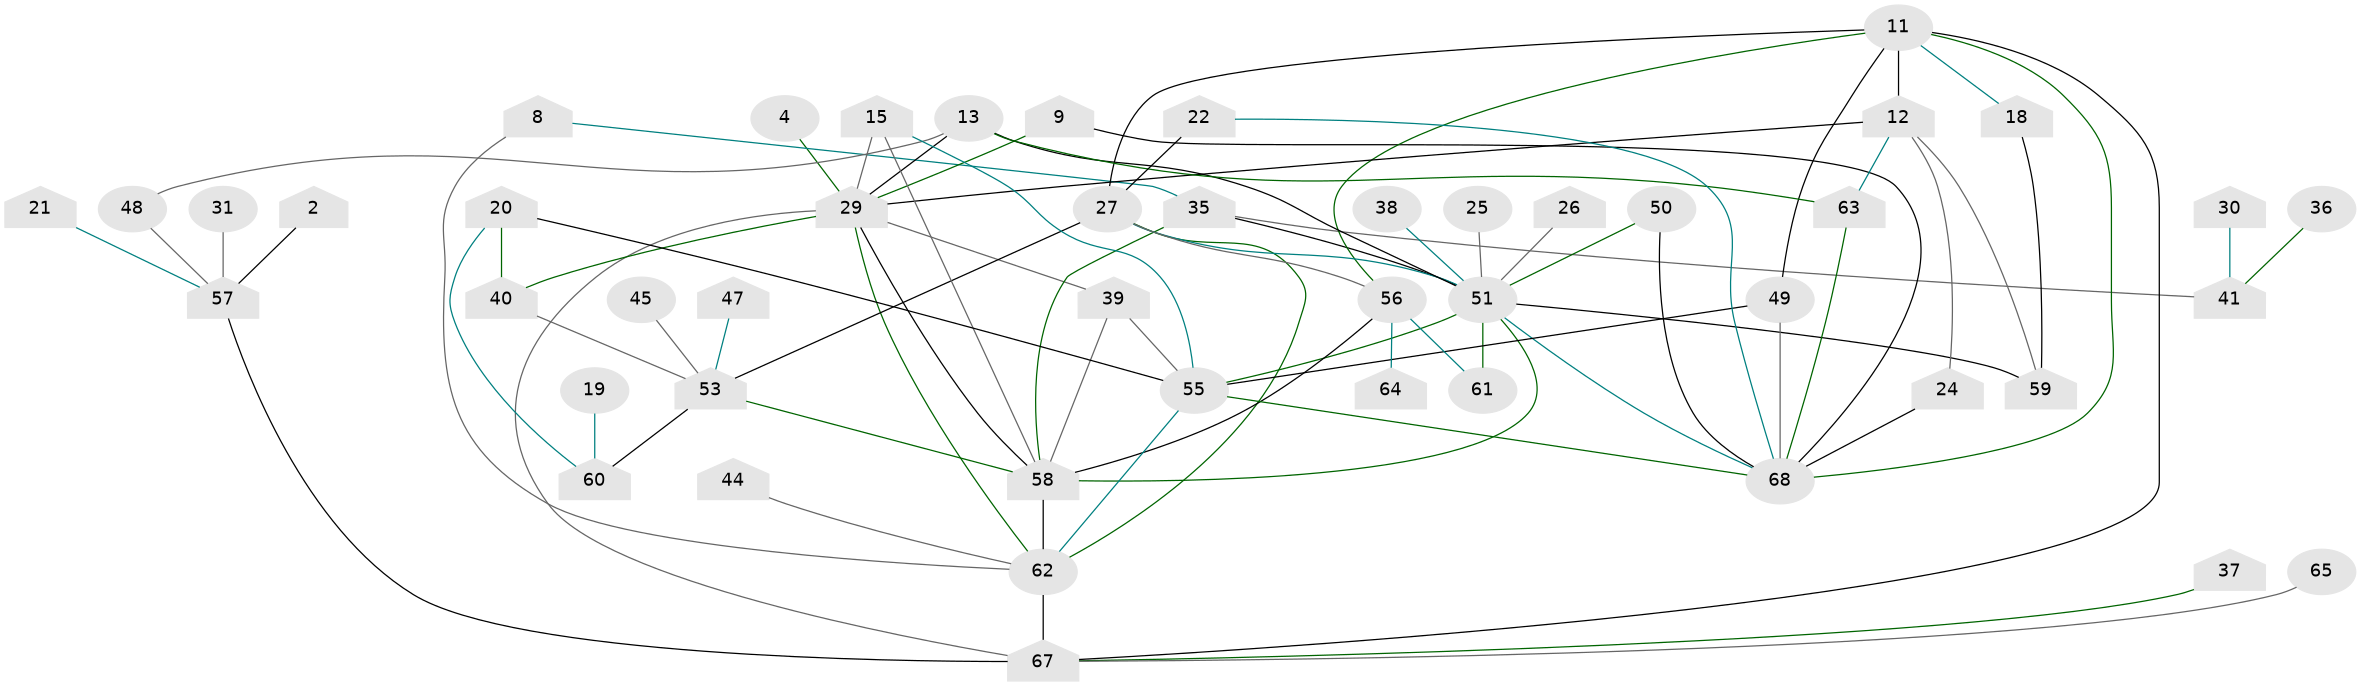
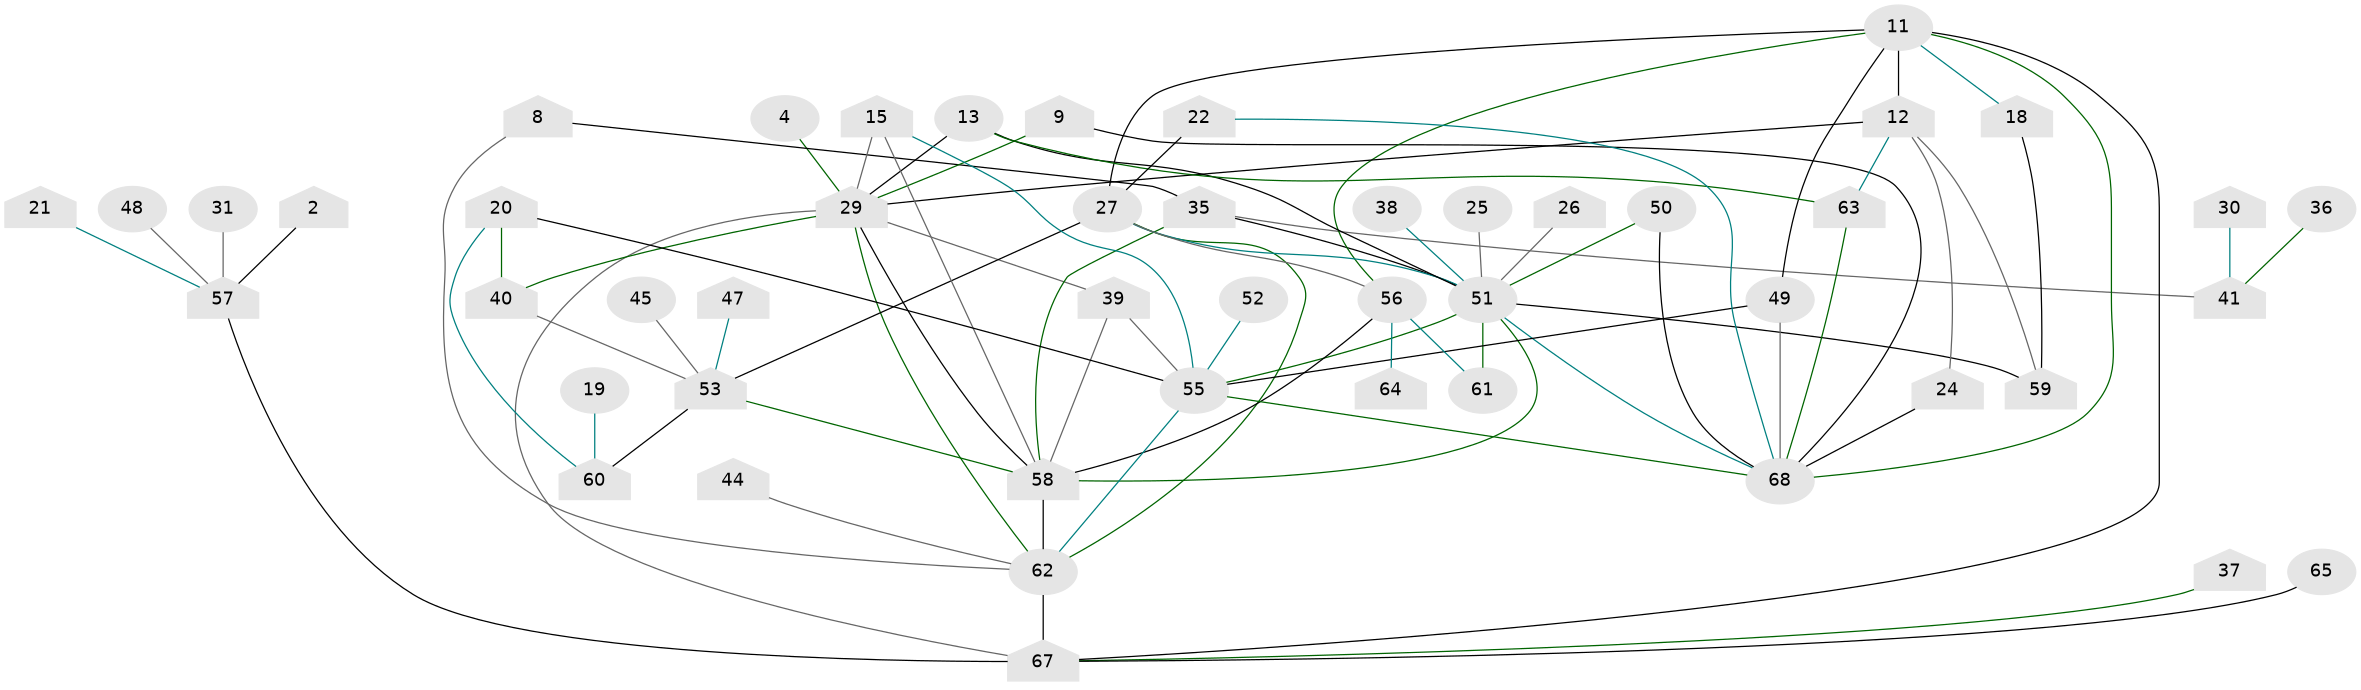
  graph {
    fontname="DejaVu Sans"
    node [color=gray90 fontname="DejaVu Sans" shape=house style=filled]
    edge [color=black fontname="DejaVu Sans" weight=1.0]
    2
    57
    67
    4 [shape=ellipse]
    29
    62 [shape=ellipse]
    58
    39
    40
    8
    35
    51 [shape=ellipse]
    41
    9
    68 [shape=ellipse]
    11 [shape=ellipse]
    12
    18
    27 [shape=ellipse]
    49 [shape=ellipse]
    56 [shape=ellipse]
    24
    59
    63
    53
    55 [shape=ellipse]
    61 [shape=ellipse]
    64
    13 [shape=ellipse]
    48 [shape=ellipse]
    15
    19 [shape=ellipse]
    60
    20
    21
    22
    25 [shape=ellipse]
    26
    30
    31 [shape=ellipse]
    36 [shape=ellipse]
    37
    38 [shape=ellipse]
    44
    45 [shape=ellipse]
    47
    50 [shape=ellipse]
+   52 [shape=ellipse]
    65 [shape=ellipse]
    2 -- 57
    57 -- 67
    4 -- 29 [color=darkgreen]
    29 -- 67 [color=gray40]
    29 -- 62 [color=darkgreen]
    29 -- 58
    29 -- 39 [color=gray40]
    29 -- 40 [color=darkgreen weight=2.0]
    62 -- 67 [weight=2.0]
    58 -- 62
    39 -- 58 [color=gray40]
    39 -- 55 [color=gray40]
    40 -- 53 [color=gray40]
    8 -- 62 [color=gray40]
-   8 -- 35 [color=teal]
+   8 -- 35
    35 -- 58 [color=darkgreen]
    35 -- 51
    35 -- 41 [color=gray40]
    51 -- 58 [color=darkgreen]
    51 -- 68 [color=teal]
    51 -- 59
    51 -- 55 [color=darkgreen]
    51 -- 61 [color=darkgreen]
    9 -- 29 [color=darkgreen]
    9 -- 68
    11 -- 67
    11 -- 68 [color=darkgreen]
    11 -- 12 [weight=2.0]
    11 -- 18 [color=teal]
    11 -- 27
    11 -- 49
    11 -- 56 [color=darkgreen]
    12 -- 29
    12 -- 24 [color=gray40]
    12 -- 59 [color=gray40]
    12 -- 63 [color=teal]
    18 -- 59
    27 -- 62 [color=darkgreen]
    27 -- 51 [color=teal]
    27 -- 56 [color=gray40]
    27 -- 53
    49 -- 68 [color=gray40]
    49 -- 55
    56 -- 58
    56 -- 61 [color=teal]
    56 -- 64 [color=teal]
    24 -- 68
    63 -- 68 [color=darkgreen]
    53 -- 58 [color=darkgreen]
    53 -- 60
    55 -- 62 [color=teal]
    55 -- 68 [color=darkgreen]
    13 -- 29
    13 -- 51
    13 -- 63 [color=darkgreen]
-   13 -- 48 [color=gray40]
    48 -- 57 [color=gray40]
    15 -- 29 [color=gray40]
    15 -- 58 [color=gray40]
    15 -- 55 [color=teal]
    19 -- 60 [color=teal]
    20 -- 40 [color=darkgreen]
    20 -- 55
    20 -- 60 [color=teal]
    21 -- 57 [color=teal]
    22 -- 68 [color=teal]
    22 -- 27
    25 -- 51 [color=gray40]
    26 -- 51 [color=gray40]
    30 -- 41 [color=teal]
    31 -- 57 [color=gray40]
    36 -- 41 [color=darkgreen]
    37 -- 67 [color=darkgreen]
    38 -- 51 [color=teal]
    44 -- 62 [color=gray40]
    45 -- 53 [color=gray40]
    47 -- 53 [color=teal]
    50 -- 51 [color=darkgreen]
    50 -- 68
-   65 -- 67 [color=gray40]
+   52 -- 55 [color=teal]
+   65 -- 67
  }
